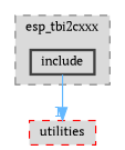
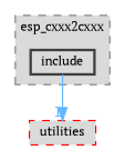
  digraph {
    compound=true
    fontname="PT Serif"
    node [fillcolor="#dadada" fontname="PT Serif" fontsize=10 shape=box]
    n1 [color=grey25 height=0.2 label=include style="filled,bold" width=0.4]
    n2 [color=red height=0.2 label=utilities style="filled,dashed" width=0.4]
    subgraph cluster_1 {
      bgcolor="#dadada"
      fontsize=10
-     label=esp_tbi2cxxx
+     label=esp_cxxx2cxxx
      pencolor=grey50
      style="filled,dashed"
      n1
    }
    n1 -> n2 [color=steelblue1 fontcolor=steelblue1 fontname="PT Serif" fontsize=10 headlabel=1 labeldistance=1.5 labelfontname=Helvetica labelfontsize=10]
  }
